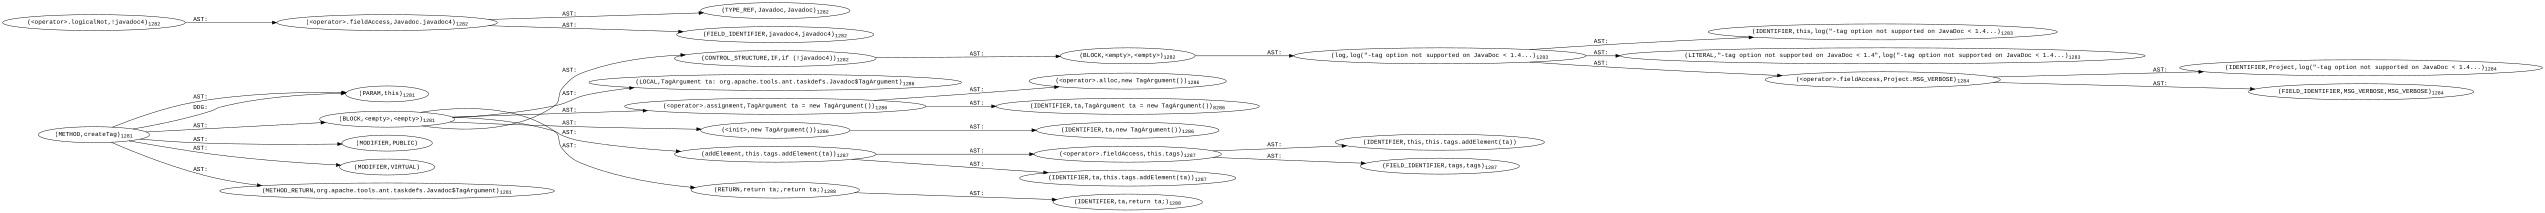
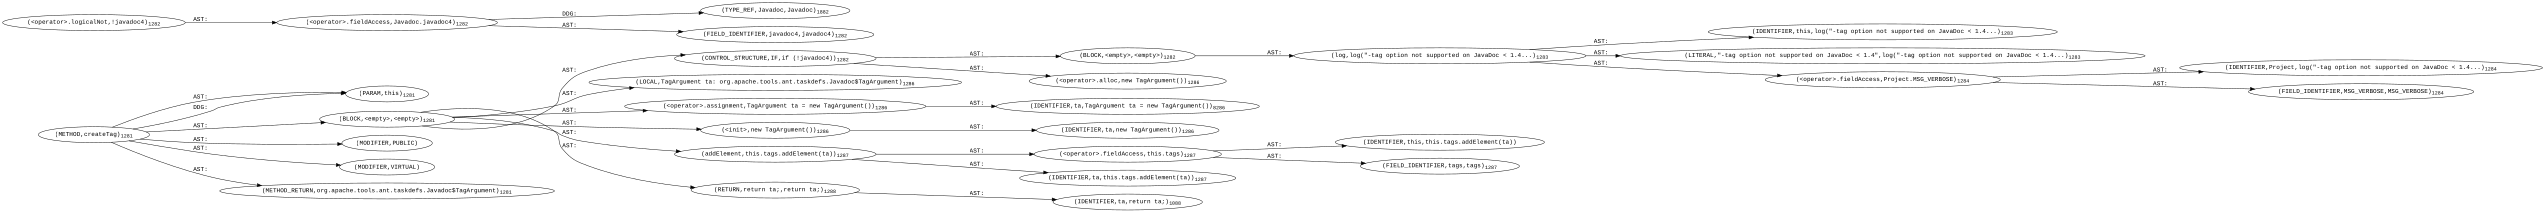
  digraph {
    fontname="Liberation Mono"
    rankdir=LR
    node [fontname="Liberation Mono"]
    edge [fontname="Liberation Mono"]
    n1 [label=<(METHOD,createTag)<SUB>1281</SUB>>]
    n2 [label=<(PARAM,this)<SUB>1281</SUB>>]
    n3 [label=<(BLOCK,&lt;empty&gt;,&lt;empty&gt;)<SUB>1281</SUB>>]
    n4 [label=<(MODIFIER,PUBLIC)>]
    n5 [label=<(MODIFIER,VIRTUAL)>]
    n6 [label=<(METHOD_RETURN,org.apache.tools.ant.taskdefs.Javadoc$TagArgument)<SUB>1281</SUB>>]
    n7 [label=<(CONTROL_STRUCTURE,IF,if (!javadoc4))<SUB>1282</SUB>>]
    n8 [label=<(LOCAL,TagArgument ta: org.apache.tools.ant.taskdefs.Javadoc$TagArgument)<SUB>1286</SUB>>]
    n9 [label=<(&lt;operator&gt;.assignment,TagArgument ta = new TagArgument())<SUB>1286</SUB>>]
    n10 [label=<(&lt;init&gt;,new TagArgument())<SUB>1286</SUB>>]
    n11 [label=<(addElement,this.tags.addElement(ta))<SUB>1287</SUB>>]
    n12 [label=<(RETURN,return ta;,return ta;)<SUB>1288</SUB>>]
    n13 [label=<(BLOCK,&lt;empty&gt;,&lt;empty&gt;)<SUB>1282</SUB>>]
    n14 [label=<(IDENTIFIER,ta,TagArgument ta = new TagArgument())<SUB>8286</SUB>>]
    n15 [label=<(&lt;operator&gt;.alloc,new TagArgument())<SUB>1286</SUB>>]
    n16 [label=<(IDENTIFIER,ta,new TagArgument())<SUB>1286</SUB>>]
    n17 [label=<(&lt;operator&gt;.fieldAccess,this.tags)<SUB>1287</SUB>>]
    n18 [label=<(IDENTIFIER,ta,this.tags.addElement(ta))<SUB>1287</SUB>>]
-   n19 [label=<(IDENTIFIER,ta,return ta;)<SUB>1288</SUB>>]
+   n19 [label=<(IDENTIFIER,ta,return ta;)<SUB>1088</SUB>>]
    n20 [label=<(&lt;operator&gt;.logicalNot,!javadoc4)<SUB>1282</SUB>>]
    n21 [label=<(&lt;operator&gt;.fieldAccess,Javadoc.javadoc4)<SUB>1282</SUB>>]
    n22 [label=<(log,log(&quot;-tag option not supported on JavaDoc &lt; 1.4...)<SUB>1283</SUB>>]
-   n23 [label=<(TYPE_REF,Javadoc,Javadoc)<SUB>1282</SUB>>]
+   n23 [label=<(TYPE_REF,Javadoc,Javadoc)<SUB>1882</SUB>>]
    n24 [label=<(FIELD_IDENTIFIER,javadoc4,javadoc4)<SUB>1282</SUB>>]
    n25 [label=<(IDENTIFIER,this,log(&quot;-tag option not supported on JavaDoc &lt; 1.4...)<SUB>1283</SUB>>]
    n26 [label=<(LITERAL,&quot;-tag option not supported on JavaDoc &lt; 1.4&quot;,log(&quot;-tag option not supported on JavaDoc &lt; 1.4...)<SUB>1283</SUB>>]
    n27 [label=<(&lt;operator&gt;.fieldAccess,Project.MSG_VERBOSE)<SUB>1284</SUB>>]
    n28 [label=<(IDENTIFIER,Project,log(&quot;-tag option not supported on JavaDoc &lt; 1.4...)<SUB>1284</SUB>>]
    n29 [label=<(FIELD_IDENTIFIER,MSG_VERBOSE,MSG_VERBOSE)<SUB>1284</SUB>>]
    n30 [label=<(IDENTIFIER,this,this.tags.addElement(ta))>]
    n31 [label=<(FIELD_IDENTIFIER,tags,tags)<SUB>1287</SUB>>]
    n1 -> n2 [label="AST: "]
    n1 -> n2 [label="DDG: "]
    n1 -> n3 [label="AST: "]
    n1 -> n4 [label="AST: "]
    n1 -> n5 [label="AST: "]
    n1 -> n6 [label="AST: "]
    n3 -> n7 [label="AST: "]
    n3 -> n8 [label="AST: "]
    n3 -> n9 [label="AST: "]
    n3 -> n10 [label="AST: "]
    n3 -> n11 [label="AST: "]
    n3 -> n12 [label="AST: "]
    n7 -> n13 [label="AST: "]
    n9 -> n14 [label="AST: "]
-   n9 -> n15 [label="AST: "]
+   n7 -> n15 [label="AST: "]
    n10 -> n16 [label="AST: "]
    n11 -> n17 [label="AST: "]
    n11 -> n18 [label="AST: "]
    n12 -> n19 [label="AST: "]
    n13 -> n22 [label="AST: "]
    n17 -> n30 [label="AST: "]
    n17 -> n31 [label="AST: "]
    n20 -> n21 [label="AST: "]
-   n21 -> n23 [label="AST: "]
+   n21 -> n23 [label="DDG: "]
    n21 -> n24 [label="AST: "]
    n22 -> n25 [label="AST: "]
    n22 -> n26 [label="AST: "]
    n22 -> n27 [label="AST: "]
    n27 -> n28 [label="AST: "]
    n27 -> n29 [label="AST: "]
  }
